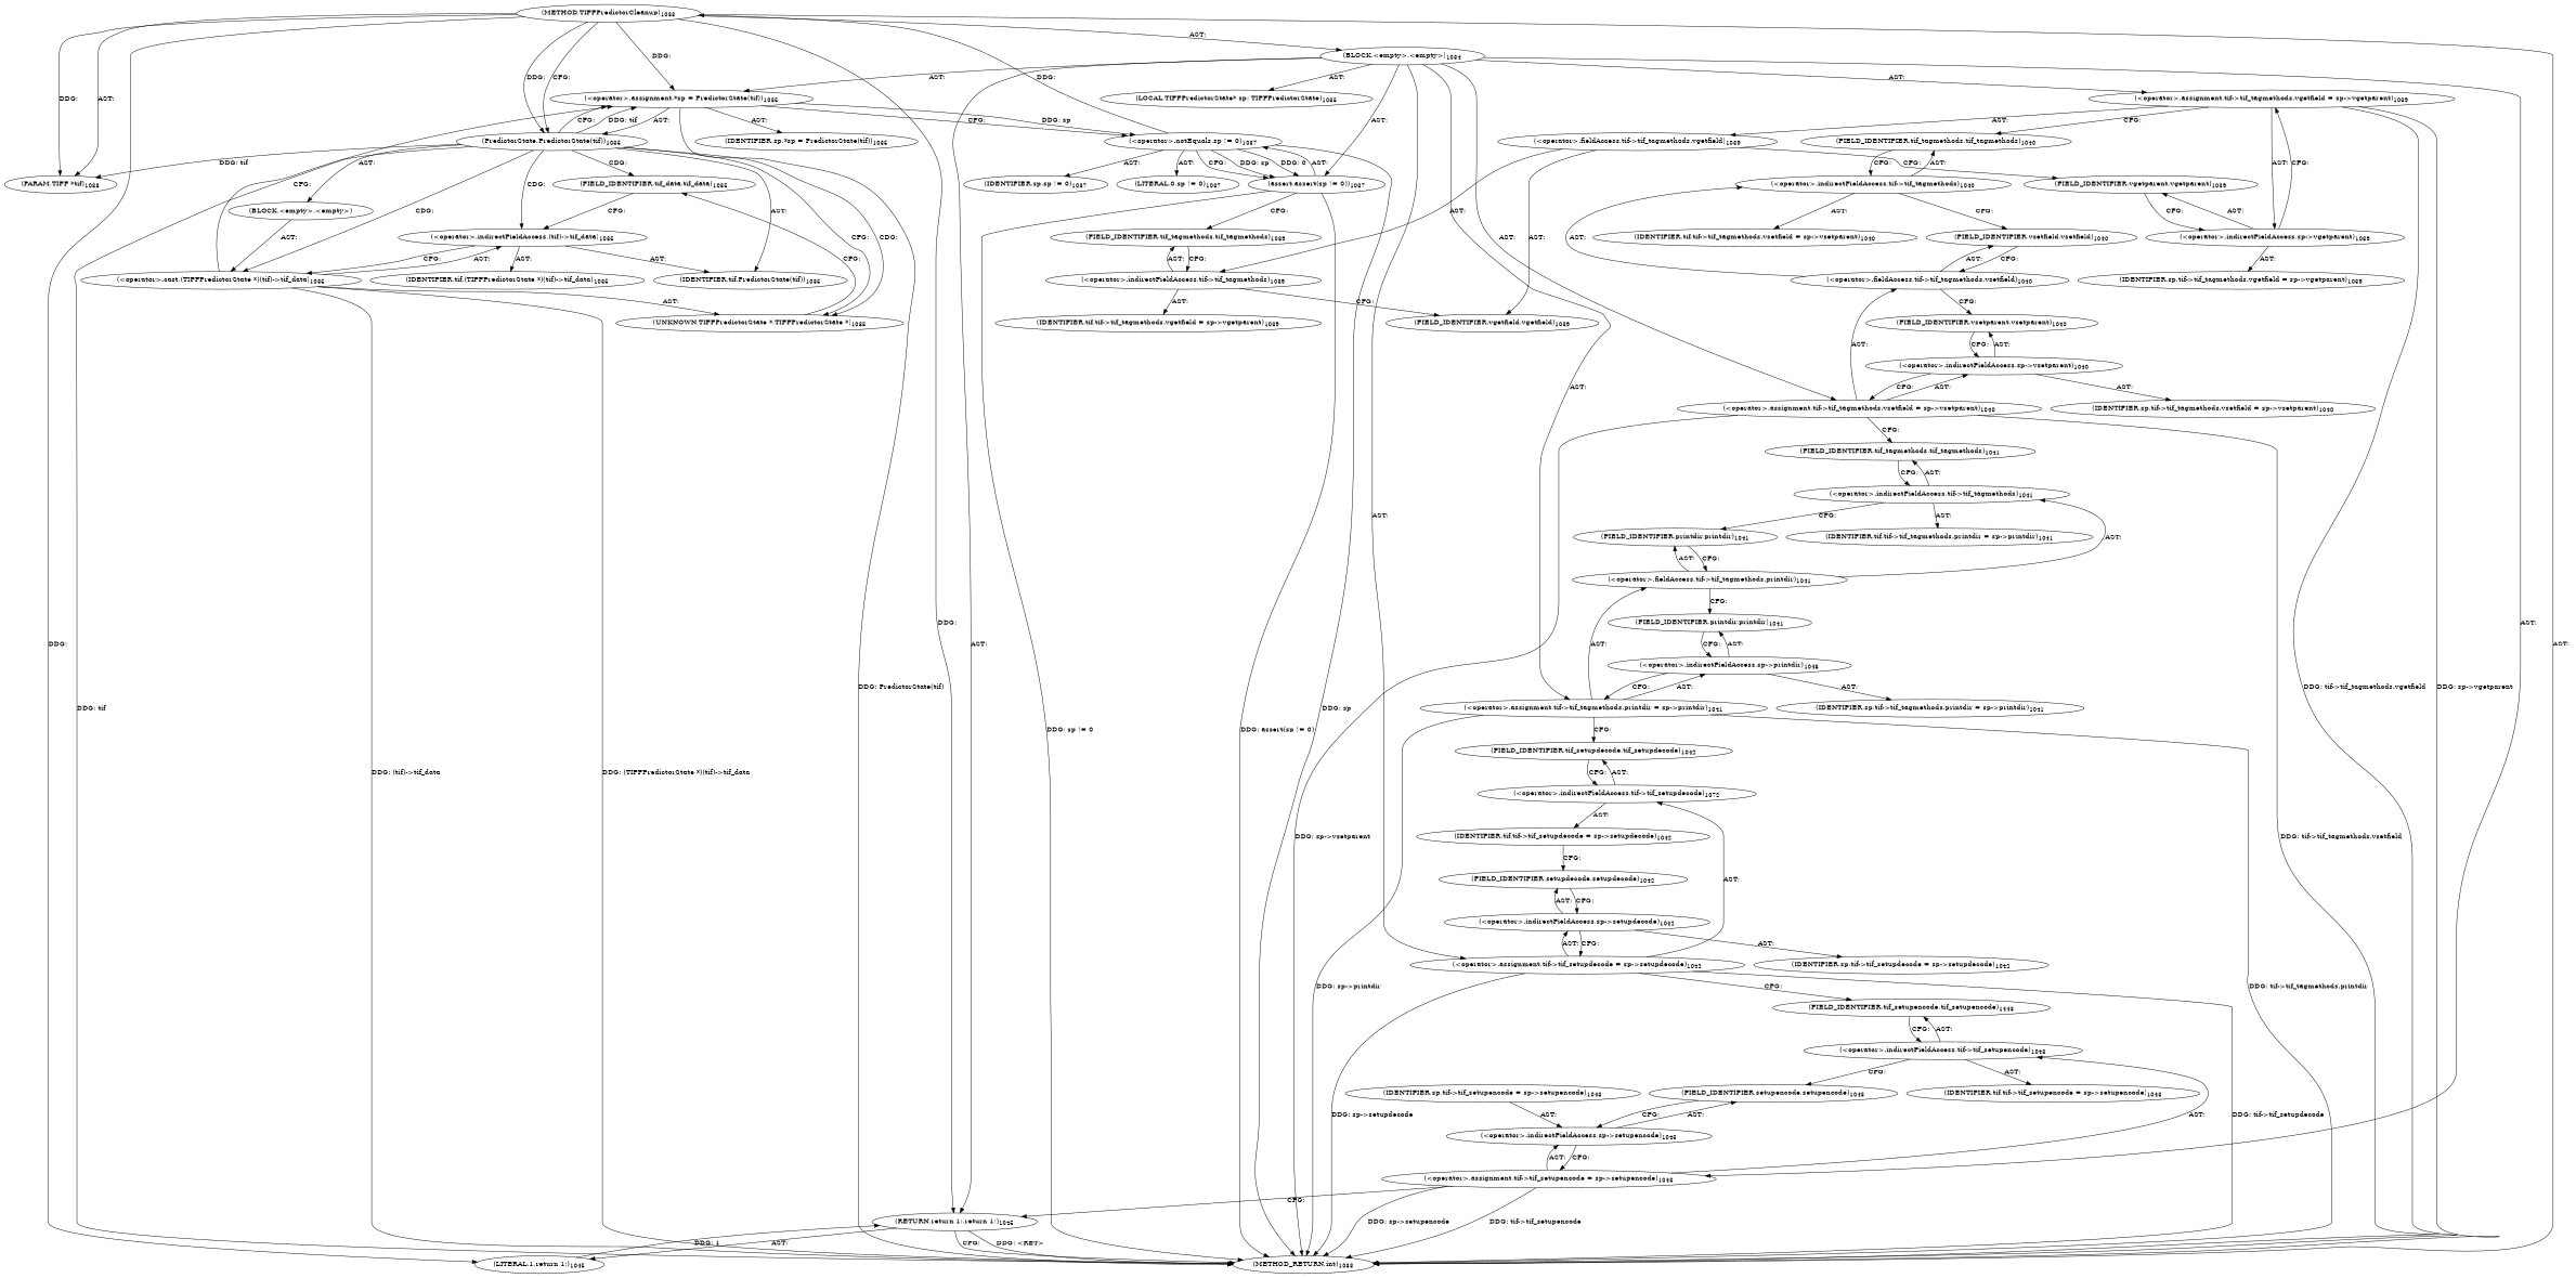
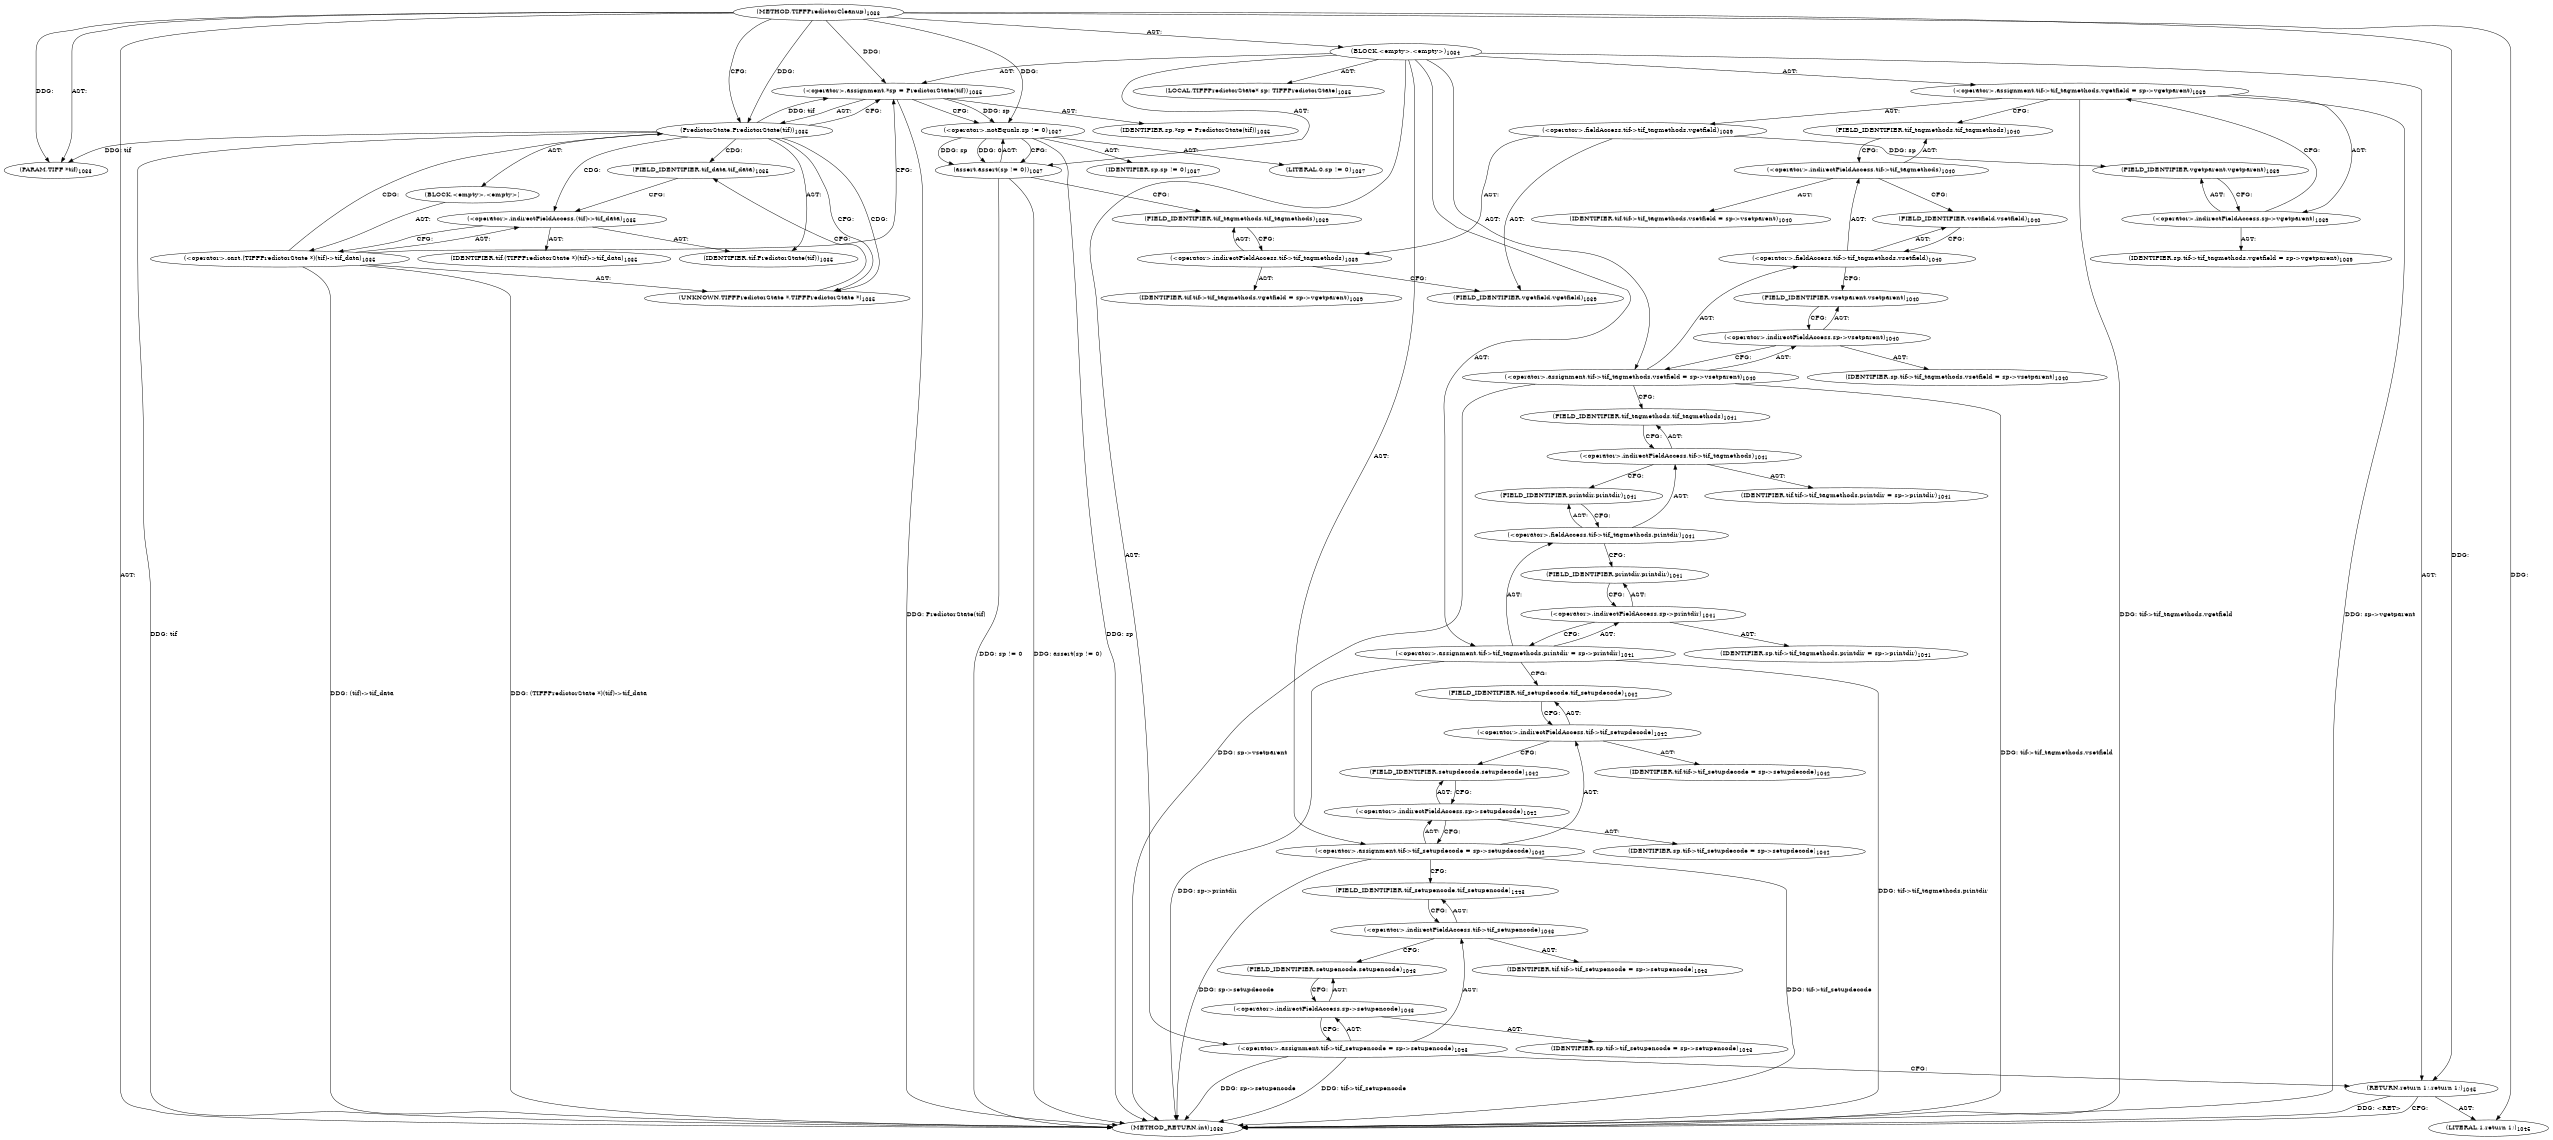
  digraph {
    n1 [label=<(METHOD,TIFFPredictorCleanup)<SUB>1033</SUB>>]
    n2 [label=<(PARAM,TIFF *tif)<SUB>1033</SUB>>]
    n3 [label=<(BLOCK,&lt;empty&gt;,&lt;empty&gt;)<SUB>1034</SUB>>]
    n4 [label=<(&lt;operator&gt;.assignment,*sp = PredictorState(tif))<SUB>1035</SUB>>]
    n5 [label=<(PredictorState,PredictorState(tif))<SUB>1035</SUB>>]
    n6 [label=<(&lt;operator&gt;.notEquals,sp != 0)<SUB>1037</SUB>>]
    n7 [label=<(RETURN,return 1;,return 1;)<SUB>1045</SUB>>]
    n8 [label=<(LITERAL,1,return 1;)<SUB>1045</SUB>>]
    n9 [label=<(METHOD_RETURN,int)<SUB>1033</SUB>>]
    n10 [label=<(LOCAL,TIFFPredictorState* sp: TIFFPredictorState)<SUB>1035</SUB>>]
    n11 [label=<(assert,assert(sp != 0))<SUB>1037</SUB>>]
    n12 [label=<(&lt;operator&gt;.assignment,tif-&gt;tif_tagmethods.vgetfield = sp-&gt;vgetparent)<SUB>1039</SUB>>]
    n13 [label=<(&lt;operator&gt;.assignment,tif-&gt;tif_tagmethods.vsetfield = sp-&gt;vsetparent)<SUB>1040</SUB>>]
    n14 [label=<(&lt;operator&gt;.assignment,tif-&gt;tif_tagmethods.printdir = sp-&gt;printdir)<SUB>1041</SUB>>]
    n15 [label=<(&lt;operator&gt;.assignment,tif-&gt;tif_setupdecode = sp-&gt;setupdecode)<SUB>1042</SUB>>]
    n16 [label=<(&lt;operator&gt;.assignment,tif-&gt;tif_setupencode = sp-&gt;setupencode)<SUB>1043</SUB>>]
    n17 [label=<(IDENTIFIER,sp,*sp = PredictorState(tif))<SUB>1035</SUB>>]
    n18 [label=<(IDENTIFIER,tif,PredictorState(tif))<SUB>1035</SUB>>]
    n19 [label=<(BLOCK,&lt;empty&gt;,&lt;empty&gt;)>]
    n20 [label=<(&lt;operator&gt;.cast,(TIFFPredictorState *)(tif)-&gt;tif_data)<SUB>1035</SUB>>]
    n21 [label=<(UNKNOWN,TIFFPredictorState *,TIFFPredictorState *)<SUB>1035</SUB>>]
    n22 [label=<(&lt;operator&gt;.indirectFieldAccess,(tif)-&gt;tif_data)<SUB>1035</SUB>>]
    n23 [label=<(FIELD_IDENTIFIER,tif_data,tif_data)<SUB>1035</SUB>>]
    n24 [label=<(IDENTIFIER,sp,sp != 0)<SUB>1037</SUB>>]
    n25 [label=<(LITERAL,0,sp != 0)<SUB>1037</SUB>>]
    n26 [label=<(FIELD_IDENTIFIER,tif_tagmethods,tif_tagmethods)<SUB>1039</SUB>>]
    n27 [label=<(&lt;operator&gt;.fieldAccess,tif-&gt;tif_tagmethods.vgetfield)<SUB>1039</SUB>>]
    n28 [label=<(&lt;operator&gt;.indirectFieldAccess,sp-&gt;vgetparent)<SUB>1039</SUB>>]
    n29 [label=<(FIELD_IDENTIFIER,tif_tagmethods,tif_tagmethods)<SUB>1040</SUB>>]
    n30 [label=<(&lt;operator&gt;.fieldAccess,tif-&gt;tif_tagmethods.vsetfield)<SUB>1040</SUB>>]
    n31 [label=<(&lt;operator&gt;.indirectFieldAccess,sp-&gt;vsetparent)<SUB>1040</SUB>>]
    n32 [label=<(FIELD_IDENTIFIER,tif_tagmethods,tif_tagmethods)<SUB>1041</SUB>>]
    n33 [label=<(&lt;operator&gt;.fieldAccess,tif-&gt;tif_tagmethods.printdir)<SUB>1041</SUB>>]
-   n34 [label=<(&lt;operator&gt;.indirectFieldAccess,sp-&gt;printdir)<SUB>1048</SUB>>]
+   n34 [label=<(&lt;operator&gt;.indirectFieldAccess,sp-&gt;printdir)<SUB>1041</SUB>>]
    n35 [label=<(FIELD_IDENTIFIER,tif_setupdecode,tif_setupdecode)<SUB>1042</SUB>>]
-   n36 [label=<(&lt;operator&gt;.indirectFieldAccess,tif-&gt;tif_setupdecode)<SUB>1072</SUB>>]
+   n36 [label=<(&lt;operator&gt;.indirectFieldAccess,tif-&gt;tif_setupdecode)<SUB>1042</SUB>>]
    n37 [label=<(&lt;operator&gt;.indirectFieldAccess,sp-&gt;setupdecode)<SUB>1042</SUB>>]
    n38 [label=<(FIELD_IDENTIFIER,tif_setupencode,tif_setupencode)<SUB>1443</SUB>>]
    n39 [label=<(&lt;operator&gt;.indirectFieldAccess,tif-&gt;tif_setupencode)<SUB>1043</SUB>>]
    n40 [label=<(&lt;operator&gt;.indirectFieldAccess,sp-&gt;setupencode)<SUB>1043</SUB>>]
    n41 [label=<(IDENTIFIER,tif,(TIFFPredictorState *)(tif)-&gt;tif_data)<SUB>1035</SUB>>]
    n42 [label=<(&lt;operator&gt;.indirectFieldAccess,tif-&gt;tif_tagmethods)<SUB>1039</SUB>>]
    n43 [label=<(FIELD_IDENTIFIER,vgetfield,vgetfield)<SUB>1039</SUB>>]
    n44 [label=<(FIELD_IDENTIFIER,vgetparent,vgetparent)<SUB>1039</SUB>>]
    n45 [label=<(IDENTIFIER,sp,tif-&gt;tif_tagmethods.vgetfield = sp-&gt;vgetparent)<SUB>1039</SUB>>]
    n46 [label=<(&lt;operator&gt;.indirectFieldAccess,tif-&gt;tif_tagmethods)<SUB>1040</SUB>>]
    n47 [label=<(IDENTIFIER,tif,tif-&gt;tif_tagmethods.vgetfield = sp-&gt;vgetparent)<SUB>1039</SUB>>]
    n48 [label=<(FIELD_IDENTIFIER,vsetfield,vsetfield)<SUB>1040</SUB>>]
    n49 [label=<(FIELD_IDENTIFIER,vsetparent,vsetparent)<SUB>1040</SUB>>]
    n50 [label=<(IDENTIFIER,sp,tif-&gt;tif_tagmethods.vsetfield = sp-&gt;vsetparent)<SUB>1040</SUB>>]
    n51 [label=<(&lt;operator&gt;.indirectFieldAccess,tif-&gt;tif_tagmethods)<SUB>1041</SUB>>]
    n52 [label=<(IDENTIFIER,tif,tif-&gt;tif_tagmethods.vsetfield = sp-&gt;vsetparent)<SUB>1040</SUB>>]
    n53 [label=<(FIELD_IDENTIFIER,printdir,printdir)<SUB>1041</SUB>>]
    n54 [label=<(FIELD_IDENTIFIER,printdir,printdir)<SUB>1041</SUB>>]
    n55 [label=<(IDENTIFIER,sp,tif-&gt;tif_tagmethods.printdir = sp-&gt;printdir)<SUB>1041</SUB>>]
    n56 [label=<(IDENTIFIER,tif,tif-&gt;tif_tagmethods.printdir = sp-&gt;printdir)<SUB>1041</SUB>>]
    n57 [label=<(IDENTIFIER,tif,tif-&gt;tif_setupdecode = sp-&gt;setupdecode)<SUB>1042</SUB>>]
    n58 [label=<(FIELD_IDENTIFIER,setupdecode,setupdecode)<SUB>1042</SUB>>]
    n59 [label=<(IDENTIFIER,sp,tif-&gt;tif_setupdecode = sp-&gt;setupdecode)<SUB>1042</SUB>>]
    n60 [label=<(IDENTIFIER,tif,tif-&gt;tif_setupencode = sp-&gt;setupencode)<SUB>1043</SUB>>]
    n61 [label=<(FIELD_IDENTIFIER,setupencode,setupencode)<SUB>1043</SUB>>]
    n62 [label=<(IDENTIFIER,sp,tif-&gt;tif_setupencode = sp-&gt;setupencode)<SUB>1043</SUB>>]
    n1 -> n2 [label="AST: "]
    n1 -> n2 [label="DDG: "]
    n1 -> n3 [label="AST: "]
    n1 -> n4 [label="DDG: "]
    n1 -> n5 [label="CFG: "]
    n1 -> n5 [label="DDG: "]
-   n6 -> n1 [label="DDG: "]
+   n1 -> n6 [label="DDG: "]
    n1 -> n7 [label="DDG: "]
    n1 -> n8 [label="DDG: "]
    n1 -> n9 [label="AST: "]
    n3 -> n4 [label="AST: "]
    n3 -> n7 [label="AST: "]
    n3 -> n10 [label="AST: "]
    n3 -> n11 [label="AST: "]
    n3 -> n12 [label="AST: "]
    n3 -> n13 [label="AST: "]
    n3 -> n14 [label="AST: "]
    n3 -> n15 [label="AST: "]
    n3 -> n16 [label="AST: "]
    n4 -> n5 [label="AST: "]
    n4 -> n6 [label="CFG: "]
    n4 -> n6 [label="DDG: sp"]
    n4 -> n9 [label="DDG: PredictorState(tif)"]
    n4 -> n17 [label="AST: "]
    n5 -> n2 [label="DDG: tif"]
    n5 -> n4 [label="CFG: "]
    n5 -> n4 [label="DDG: tif"]
    n5 -> n9 [label="DDG: tif"]
    n5 -> n18 [label="AST: "]
    n5 -> n19 [label="AST: "]
-   n5 -> n20 [label="CDG: "]
+   n20 -> n5 [label="CDG: "]
    n5 -> n21 [label="CFG: "]
    n5 -> n21 [label="CDG: "]
    n5 -> n22 [label="CDG: "]
    n5 -> n23 [label="CDG: "]
    n6 -> n9 [label="DDG: sp"]
    n6 -> n11 [label="CFG: "]
    n6 -> n11 [label="DDG: sp"]
    n6 -> n11 [label="DDG: 0"]
    n6 -> n24 [label="AST: "]
    n6 -> n25 [label="AST: "]
    n7 -> n8 [label="AST: "]
    n7 -> n9 [label="CFG: "]
    n7 -> n9 [label="DDG: &lt;RET&gt;"]
-   n8 -> n7 [label="DDG: 1"]
    n11 -> n6 [label="AST: "]
    n11 -> n9 [label="DDG: sp != 0"]
    n11 -> n9 [label="DDG: assert(sp != 0)"]
    n11 -> n26 [label="CFG: "]
    n12 -> n9 [label="DDG: tif-&gt;tif_tagmethods.vgetfield"]
    n12 -> n9 [label="DDG: sp-&gt;vgetparent"]
    n12 -> n27 [label="AST: "]
    n12 -> n28 [label="AST: "]
    n12 -> n29 [label="CFG: "]
    n13 -> n9 [label="DDG: tif-&gt;tif_tagmethods.vsetfield"]
    n13 -> n9 [label="DDG: sp-&gt;vsetparent"]
    n13 -> n30 [label="AST: "]
    n13 -> n31 [label="AST: "]
    n13 -> n32 [label="CFG: "]
    n14 -> n9 [label="DDG: tif-&gt;tif_tagmethods.printdir"]
    n14 -> n9 [label="DDG: sp-&gt;printdir"]
    n14 -> n33 [label="AST: "]
    n14 -> n34 [label="AST: "]
    n14 -> n35 [label="CFG: "]
    n15 -> n9 [label="DDG: tif-&gt;tif_setupdecode"]
    n15 -> n9 [label="DDG: sp-&gt;setupdecode"]
    n15 -> n36 [label="AST: "]
    n15 -> n37 [label="AST: "]
    n15 -> n38 [label="CFG: "]
    n16 -> n7 [label="CFG: "]
    n16 -> n9 [label="DDG: tif-&gt;tif_setupencode"]
    n16 -> n9 [label="DDG: sp-&gt;setupencode"]
    n16 -> n39 [label="AST: "]
    n16 -> n40 [label="AST: "]
    n19 -> n20 [label="AST: "]
    n20 -> n4 [label="CFG: "]
    n20 -> n9 [label="DDG: (tif)-&gt;tif_data"]
    n20 -> n9 [label="DDG: (TIFFPredictorState *)(tif)-&gt;tif_data"]
    n20 -> n21 [label="AST: "]
    n20 -> n22 [label="AST: "]
    n21 -> n23 [label="CFG: "]
    n22 -> n18 [label="AST: "]
    n22 -> n20 [label="CFG: "]
    n22 -> n41 [label="AST: "]
    n23 -> n22 [label="CFG: "]
    n26 -> n42 [label="CFG: "]
    n27 -> n42 [label="AST: "]
    n27 -> n43 [label="AST: "]
-   n27 -> n44 [label="CFG: "]
+   n27 -> n44 [label="DDG: sp"]
    n28 -> n12 [label="CFG: "]
    n28 -> n44 [label="AST: "]
    n28 -> n45 [label="AST: "]
    n29 -> n46 [label="CFG: "]
    n30 -> n46 [label="AST: "]
    n30 -> n48 [label="AST: "]
    n30 -> n49 [label="CFG: "]
    n31 -> n13 [label="CFG: "]
    n31 -> n49 [label="AST: "]
    n31 -> n50 [label="AST: "]
    n32 -> n51 [label="CFG: "]
    n33 -> n51 [label="AST: "]
    n33 -> n53 [label="AST: "]
    n33 -> n54 [label="CFG: "]
    n34 -> n14 [label="CFG: "]
    n34 -> n54 [label="AST: "]
    n34 -> n55 [label="AST: "]
    n35 -> n36 [label="CFG: "]
    n36 -> n35 [label="AST: "]
    n36 -> n57 [label="AST: "]
-   n57 -> n58 [label="CFG: "]
+   n36 -> n58 [label="CFG: "]
    n37 -> n15 [label="CFG: "]
    n37 -> n58 [label="AST: "]
    n37 -> n59 [label="AST: "]
    n38 -> n39 [label="CFG: "]
    n39 -> n38 [label="AST: "]
    n39 -> n60 [label="AST: "]
    n39 -> n61 [label="CFG: "]
    n40 -> n16 [label="CFG: "]
    n40 -> n61 [label="AST: "]
-   n62 -> n40 [label="AST: "]
+   n40 -> n62 [label="AST: "]
    n42 -> n26 [label="AST: "]
    n42 -> n43 [label="CFG: "]
    n42 -> n47 [label="AST: "]
    n44 -> n28 [label="CFG: "]
    n46 -> n29 [label="AST: "]
    n46 -> n48 [label="CFG: "]
    n46 -> n52 [label="AST: "]
    n48 -> n30 [label="CFG: "]
    n49 -> n31 [label="CFG: "]
    n51 -> n32 [label="AST: "]
    n51 -> n53 [label="CFG: "]
    n51 -> n56 [label="AST: "]
    n53 -> n33 [label="CFG: "]
    n54 -> n34 [label="CFG: "]
    n58 -> n37 [label="CFG: "]
    n61 -> n40 [label="CFG: "]
  }
